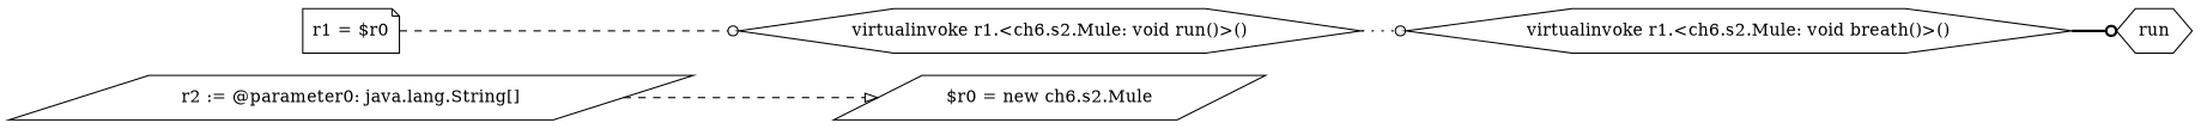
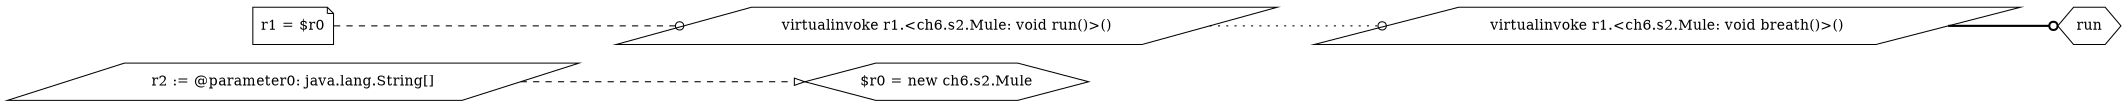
  digraph {
    rankdir=LR
    node [shape=parallelogram]
    edge [arrowhead=odot style=dashed]
    "r2 := @parameter0: java.lang.String[]"
-   "$r0 = new ch6.s2.Mule"
+   "$r0 = new ch6.s2.Mule" [shape=hexagon]
    "r1 = $r0" [shape=note]
-   "virtualinvoke r1.<ch6.s2.Mule: void run()>()" [shape=hexagon]
-   "virtualinvoke r1.<ch6.s2.Mule: void breath()>()" [shape=hexagon]
+   "virtualinvoke r1.<ch6.s2.Mule: void run()>()"
+   "virtualinvoke r1.<ch6.s2.Mule: void breath()>()"
    n6 [label=run shape=hexagon]
    "r2 := @parameter0: java.lang.String[]" -> "$r0 = new ch6.s2.Mule" [arrowhead=onormal]
    "r1 = $r0" -> "virtualinvoke r1.<ch6.s2.Mule: void run()>()"
    "virtualinvoke r1.<ch6.s2.Mule: void run()>()" -> "virtualinvoke r1.<ch6.s2.Mule: void breath()>()" [style=dotted]
    "virtualinvoke r1.<ch6.s2.Mule: void breath()>()" -> n6 [style=bold]
  }
